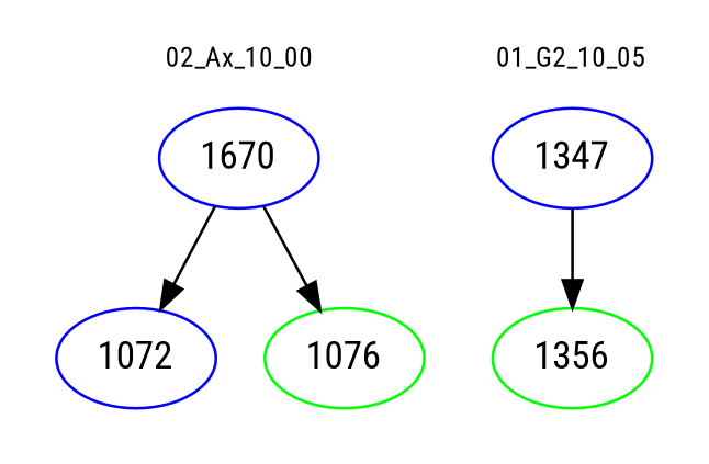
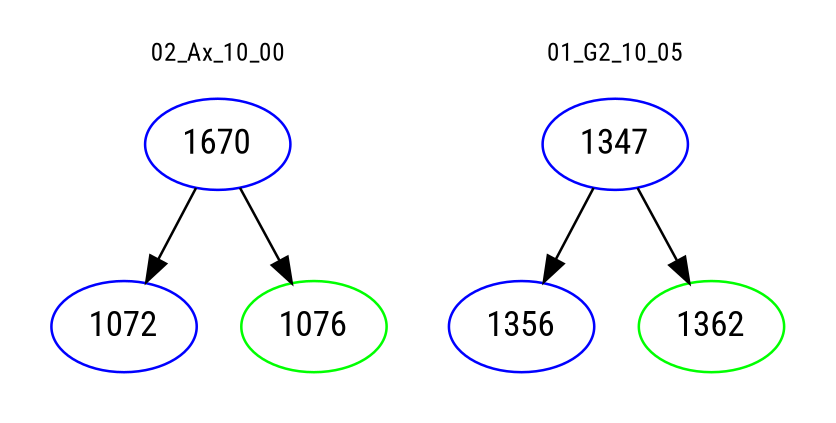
  digraph {
    fontname="Roboto Condensed"
    node [color=blue fontname="Roboto Condensed"]
    edge [color=black fontname="Roboto Condensed"]
    n1 [label=1670]
    n2 [label=1072]
    n3 [color=green label=1076]
    n4 [label=1347]
-   n5 [color=green label=1356]
+   n5 [label=1356]
+   n6 [color=green label=1362]
    subgraph cluster_1 {
      color=white
      fontsize=10
      label="02_Ax_10_00"
      n1
      n2
      n3
    }
    subgraph cluster_2 {
      color=white
      fontsize=10
      label="01_G2_10_05"
      n4
      n5
+     n6
    }
    n1 -> n2
    n1 -> n3
    n4 -> n5
+   n4 -> n6
  }
